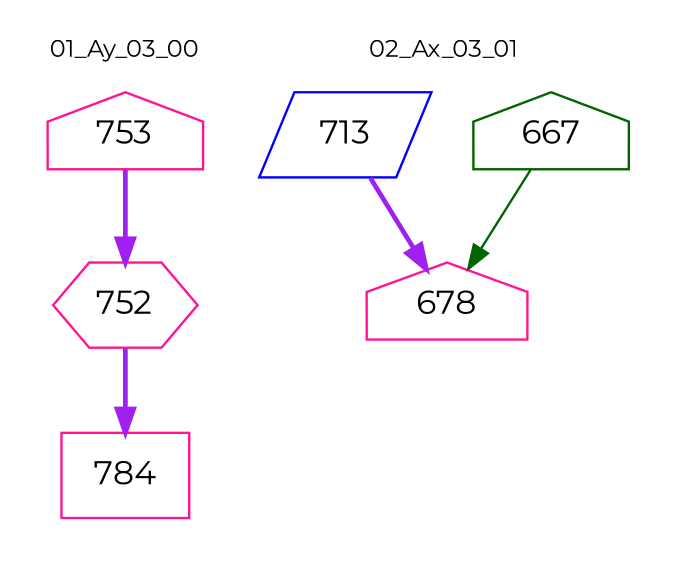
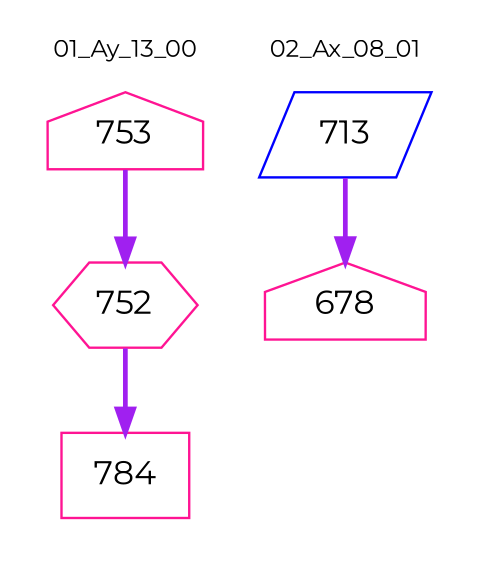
  digraph {
    fontname=Montserrat
    node [color=deeppink fontname=Montserrat shape=house]
    edge [color=purple fontname=Montserrat style=bold]
    n1 [label=753]
    n2 [label=752 shape=hexagon]
    n3 [label=784 shape=box]
-   n4 [color=darkgreen label=667]
    n5 [label=678]
    n6 [color=blue label=713 shape=parallelogram]
    subgraph cluster_1 {
      color=white
      fontsize=10
-     label="01_Ay_03_00"
+     label="01_Ay_13_00"
      n1
      n2
      n3
    }
    subgraph cluster_2 {
      color=white
      fontsize=10
-     label="02_Ax_03_01"
-     n4
+     label="02_Ax_08_01"
      n5
      n6
    }
    n1 -> n2
    n2 -> n3
-   n4 -> n5 [color=darkgreen style=solid]
    n6 -> n5
  }
